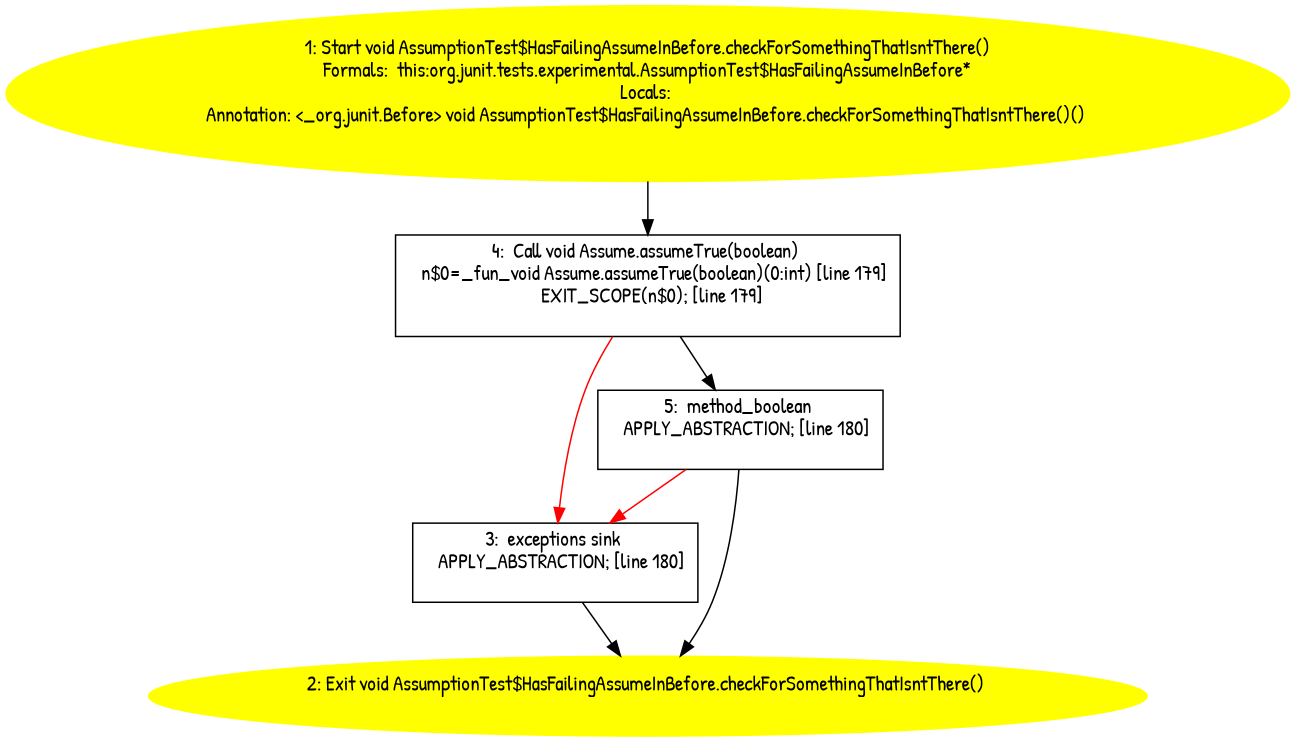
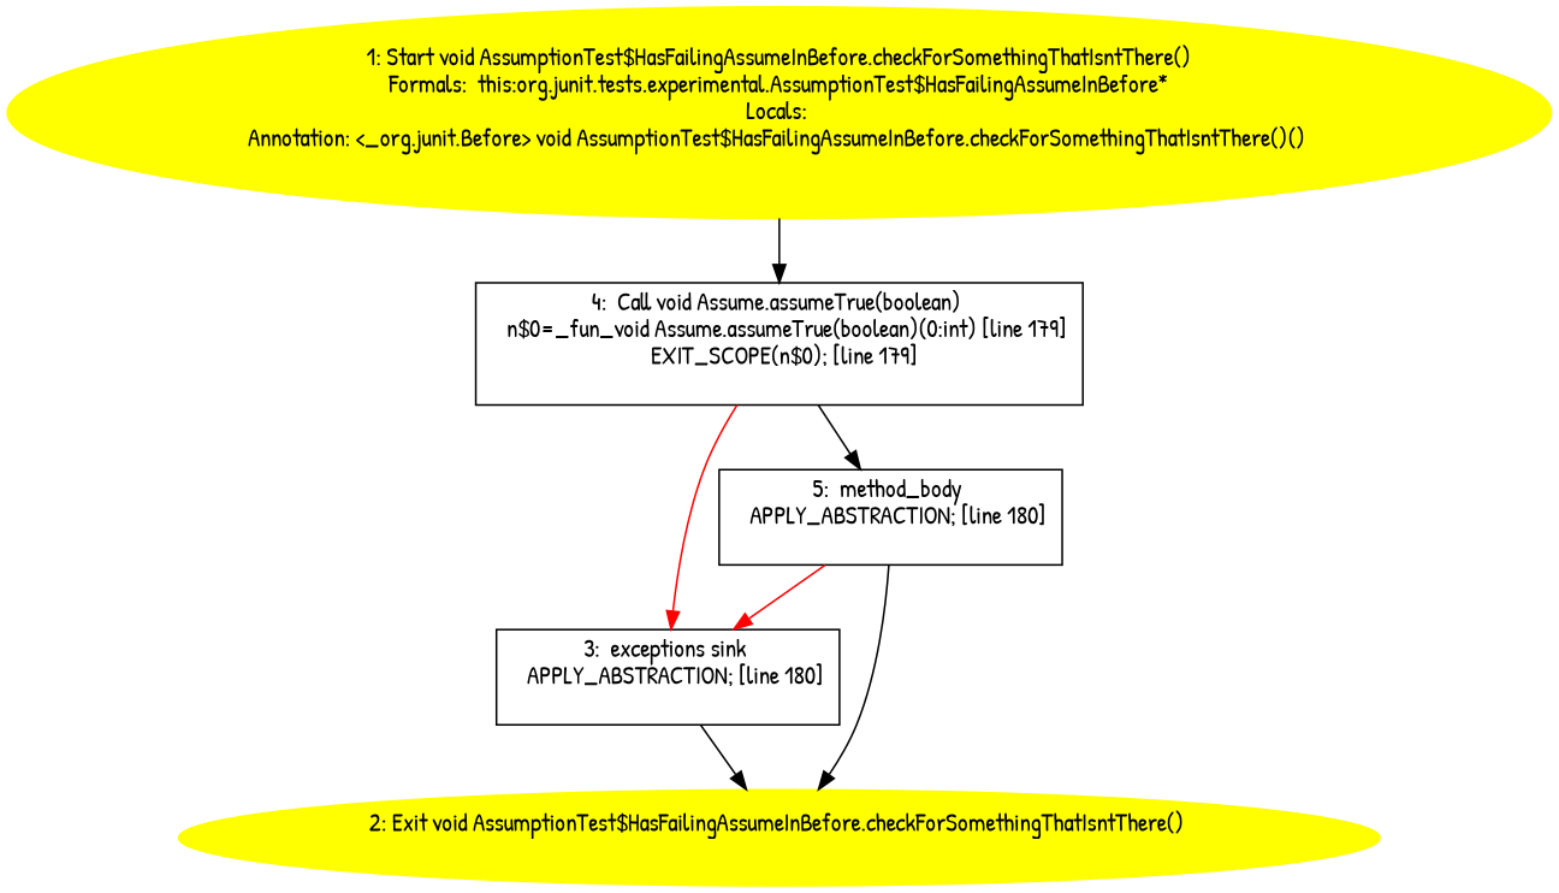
  digraph {
    fontname="Patrick Hand"
    node [fontname="Patrick Hand" shape=box]
    edge [fontname="Patrick Hand"]
    n1 [color=yellow label="1: Start void AssumptionTest$HasFailingAssumeInBefore.checkForSomethingThatIsntThere()\nFormals:  this:org.junit.tests.experimental.AssumptionTest$HasFailingAssumeInBefore*\nLocals: \nAnnotation: <_org.junit.Before> void AssumptionTest$HasFailingAssumeInBefore.checkForSomethingThatIsntThere()() \n  " style=filled shape=""]
    n2 [label="4:  Call void Assume.assumeTrue(boolean) \n   n$0=_fun_void Assume.assumeTrue(boolean)(0:int) [line 179]\n  EXIT_SCOPE(n$0); [line 179]\n "]
    n3 [label="3:  exceptions sink \n   APPLY_ABSTRACTION; [line 180]\n "]
-   n4 [label="5:  method_boolean \n   APPLY_ABSTRACTION; [line 180]\n "]
+   n4 [label="5:  method_body \n   APPLY_ABSTRACTION; [line 180]\n "]
    n5 [color=yellow label="2: Exit void AssumptionTest$HasFailingAssumeInBefore.checkForSomethingThatIsntThere() \n  " style=filled shape=""]
    n1 -> n2
    n2 -> n3 [color=red]
    n2 -> n4
    n3 -> n5
    n4 -> n3 [color=red]
    n4 -> n5
  }
